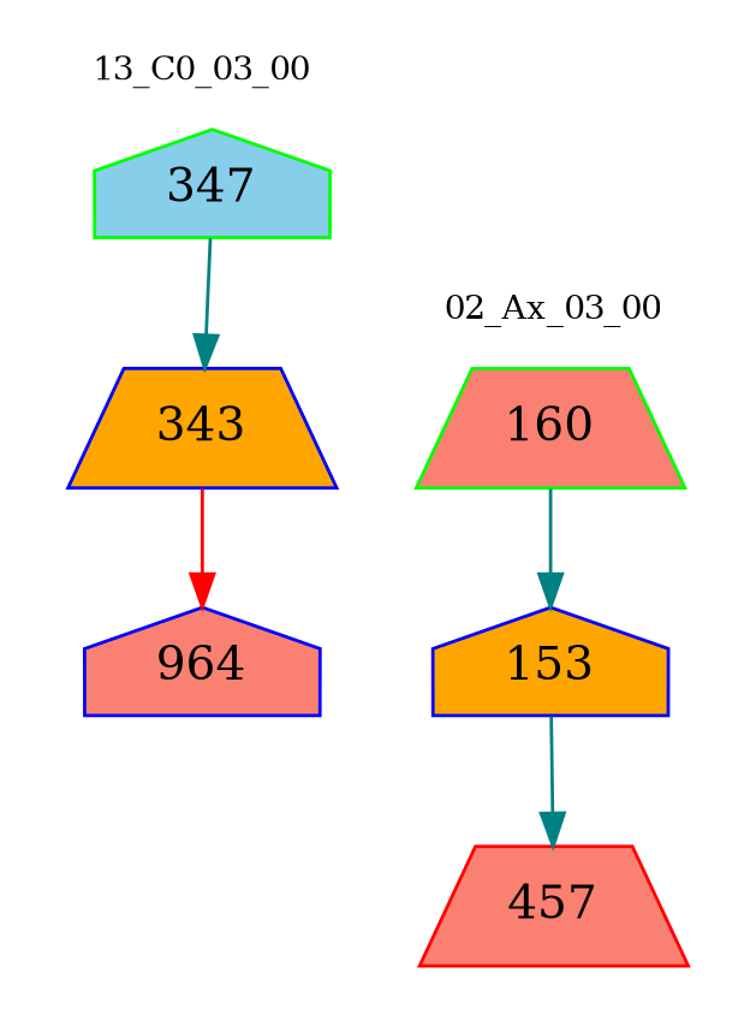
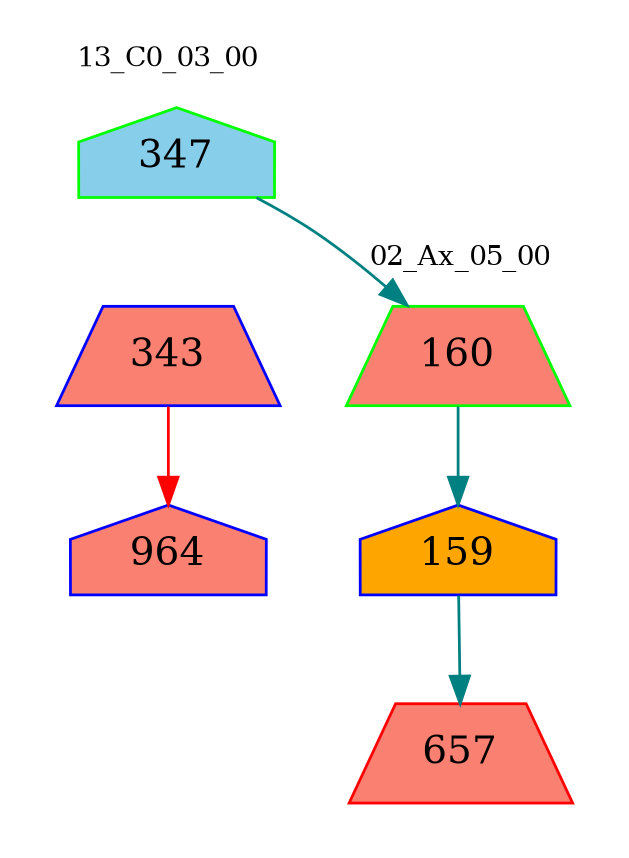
  digraph {
    fontname="DejaVu Serif"
    node [color=blue fillcolor=salmon fontname="DejaVu Serif" shape=trapezium style=filled]
    edge [color=teal fontname="DejaVu Serif"]
    n1 [color=green label=160]
-   n2 [fillcolor=orange label=153 shape=house]
-   n3 [color=red label=457]
+   n2 [fillcolor=orange label=159 shape=house]
+   n3 [color=red label=657]
    n4 [color=green fillcolor=skyblue label=347 shape=house]
-   n5 [fillcolor=orange label=343]
+   n5 [label=343]
    n6 [label=964 shape=house]
    subgraph cluster_1 {
      color=white
      fontsize=10
-     label="02_Ax_03_00"
+     label="02_Ax_05_00"
      n1
      n2
      n3
    }
    subgraph cluster_2 {
      color=white
      fontsize=10
      label="13_C0_03_00"
      n4
      n5
      n6
    }
    n1 -> n2
    n2 -> n3
-   n4 -> n5
+   n4 -> n1
    n5 -> n6 [color=red]
  }
